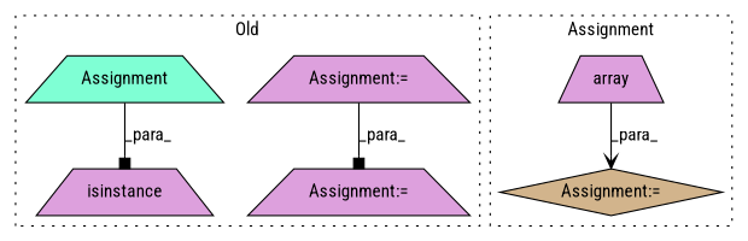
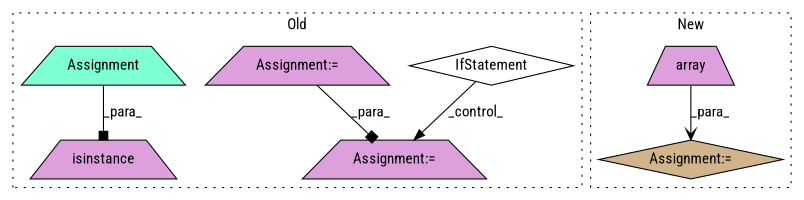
  digraph {
    fontname="Roboto Condensed"
    node [a=7 fillcolor=plum fontname="Roboto Condensed" shape=trapezium style=filled]
    edge [arrowhead=box fontname="Roboto Condensed"]
    n1 [a=32 l="11,1" label=isinstance s="1902,1935"]
+   n2 [a=25 fillcolor=white l="4,2" label=IfStatement s="1898,1936" shape=diamond]
    n3 [l="65,2" label="Assignment:=" s="2004,2091"]
    n4 [l=1 label="Assignment:=" s=1842]
    n5 [a=22 fillcolor=aquamarine l=16 label=Assignment s=1919]
    n6 [a=32 l="6,1" label=array s="1334,1352"]
    n7 [fillcolor=tan l=22 label="Assignment:=" s=1517 shape=diamond]
    subgraph cluster_1 {
      label=Old
      style=dotted
      n1
+     n2
      n3
      n4
      n5
    }
    subgraph cluster_2 {
-     label=Assignment
+     label=New
      style=dotted
      n6
      n7
    }
+   n2 -> n3 [arrowhead=normal label=_control_]
    n4 -> n3 [label=_para_]
    n5 -> n1 [label=_para_]
    n6 -> n7 [arrowhead=vee label=_para_]
  }
